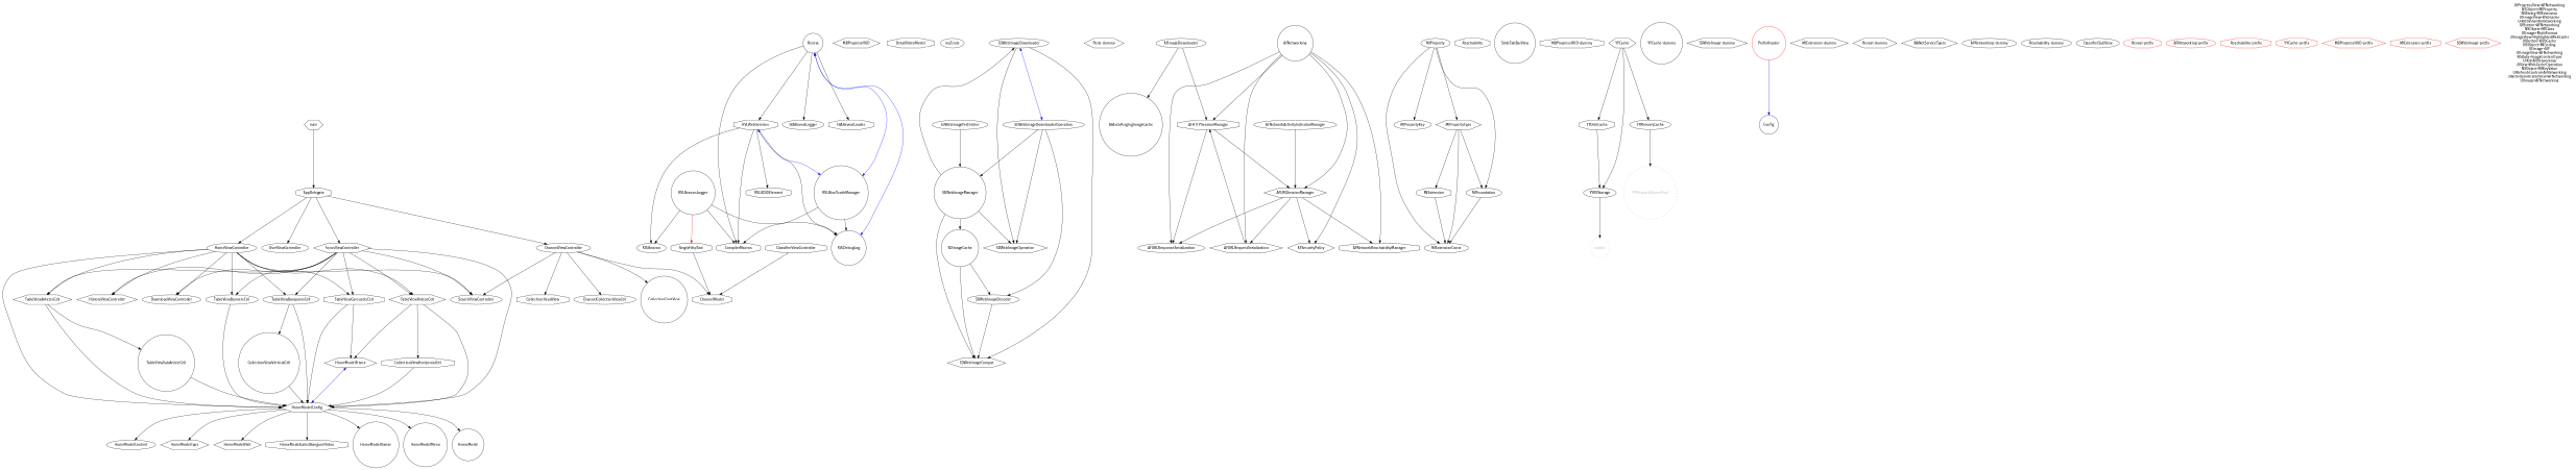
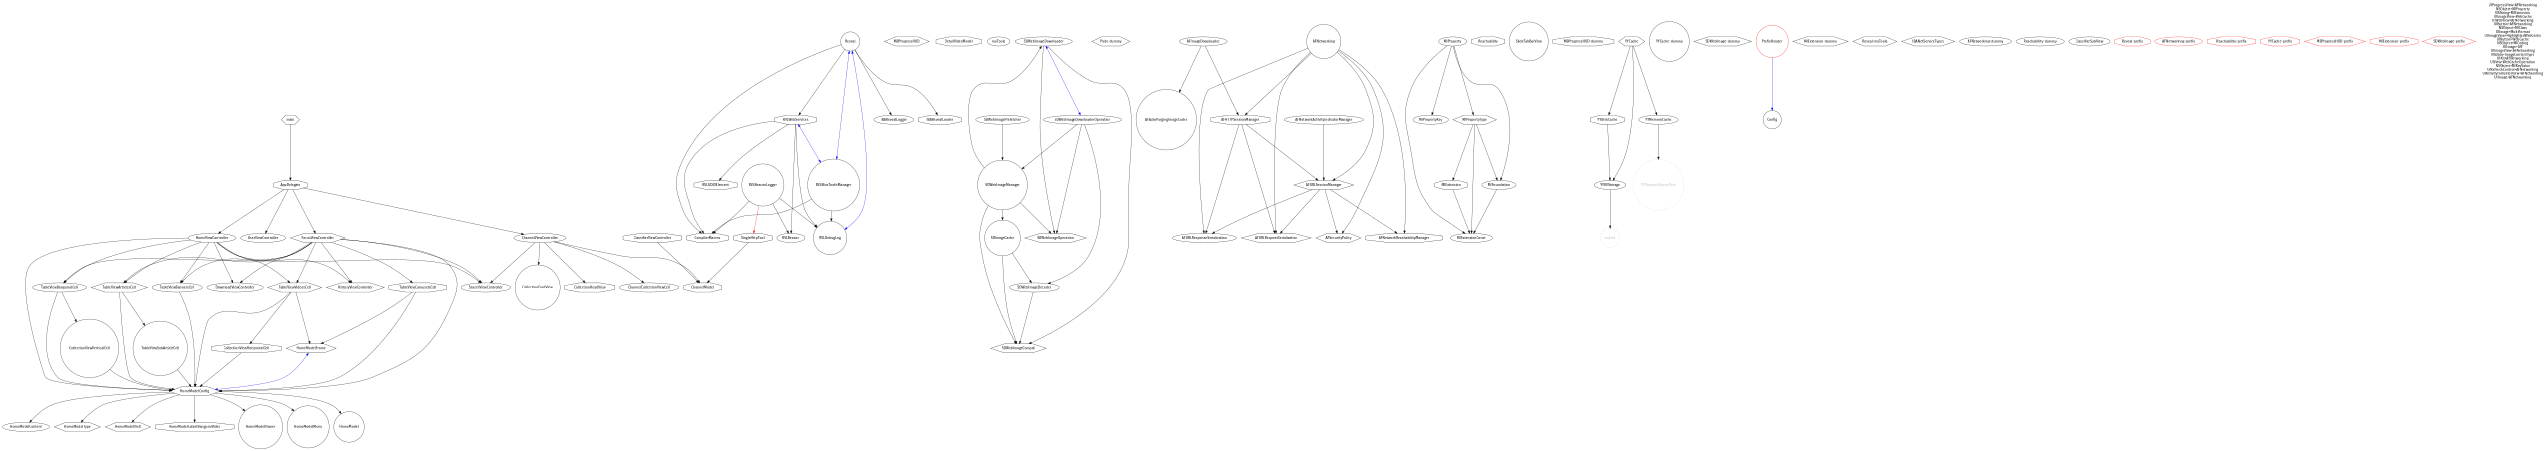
  digraph {
    fontname="Fira Sans"
    node [fontname="Fira Sans" shape=ellipse]
    edge [fontname="Fira Sans"]
    CollectionHeadView [shape=octagon]
    RVLBeaconLogger [shape=circle]
    RVLBeacon
    RVLDebugLog [shape=circle]
    CompilerMacros [shape=octagon]
    SingleHttpTool [shape=octagon]
    MBProgressHUD [shape=hexagon]
    DetailVideoModel [shape=octagon]
    FocusViewController [shape=hexagon]
    DownloadViewController
    TableViewBangumisCell
    TableViewVideosCell [shape=hexagon]
    HomeModelConfig [shape=hexagon]
    HistoryViewController [shape=hexagon]
    TableViewArticlesCell [shape=hexagon]
    TableViewBannersCell
    TableViewCarouselsCell [shape=octagon]
    SearchViewController
    CollectionViewVerticalCell [shape=circle]
    CollectionViewHorizontalCell [shape=octagon]
    HomeModelFrame [shape=hexagon]
    HomeModelContent
    HomeModelType [shape=hexagon]
    HomeModelVisit [shape=hexagon]
    HomeModelLatestBangumiVideo [shape=octagon]
    HomeModelOwner [shape=circle]
    HomeModelMenu [shape=circle]
    HomeModel [shape=circle]
    TableViewSubArticleCell [shape=circle]
    myTools
    SDWebImageCompat [shape=hexagon]
    "Pods-dummy" [shape=hexagon]
    AFAutoPurgingImageCache [shape=circle]
    AFNetworking [shape=circle]
    AFSecurityPolicy [shape=hexagon]
    AFNetworkReachabilityManager [shape=octagon]
    AFURLResponseSerialization
    AFURLRequestSerialization [shape=hexagon]
    AFURLSessionManager [shape=hexagon]
    AFHTTPSessionManager [shape=octagon]
    main [shape=hexagon]
    AppDelegate [shape=octagon]
    HomeViewController
    ChannelViewController
    UserViewController
    ChannelModel [shape=octagon]
    ChannelCollectionViewCell
    CollectionFootView [shape=circle]
    MJExtension [shape=octagon]
    MJExtensionConst
    SDWebImageOperation [shape=hexagon]
    Reachability [shape=octagon]
    SDWebImageDownloader
    SDWebImageDownloaderOperation
    SDWebImageManager [shape=circle]
    SDWebImageDecoder
    SlideTabBarView [shape=circle]
    RVLWebServices [shape=octagon]
    RVLUDIDElement [shape=octagon]
    RVLBlueToothManager [shape=circle]
    AFNetworkActivityIndicatorManager
    ClassifierViewController [shape=octagon]
    "MBProgressHUD-dummy" [shape=octagon]
    YYDiskCache [shape=octagon]
    YYKVStorage
    sqlite3 [color=gray fontcolor=gray shape=circle style=dashed]
    MJProperty
    MJPropertyKey
    MJPropertyType [shape=hexagon]
    MJFoundation
    YYDispatchQueuePool [color=gray fontcolor=gray shape=circle style=dashed]
    YYMemoryCache
    Reveal [shape=circle]
    IBARevealLogger
    IBARevealLoader [shape=octagon]
    "YYCache-dummy" [shape=circle]
    SDImageCache [shape=circle]
    "SDWebImage-dummy" [shape=hexagon]
    Config [shape=circle]
    AFImageDownloader
    "MJExtension-dummy" [shape=hexagon]
-   "Reveal-dummy" [shape=hexagon]
+   "Reveal-dummy" [shape=hexagon label="Reveal-myTools"]
    IBANetServiceTypes [shape=hexagon]
    "AFNetworking-dummy"
    "Reachability-dummy"
    SDWebImagePrefetcher
    YYCache [shape=hexagon]
    ClassifierSubView
    "Reveal-prefix" [color=red shape=octagon]
    "AFNetworking-prefix" [color=red]
    "Reachability-prefix" [color=red shape=octagon]
    "YYCache-prefix" [color=red shape=octagon]
    "MBProgressHUD-prefix" [color=red shape=hexagon]
    "MJExtension-prefix" [color=red shape=octagon]
    "SDWebImage-prefix" [color=red shape=hexagon]
    PrefixHeader [color=red shape=circle]
    n97 [label="UIProgressView+AFNetworking\nNSObject+MJProperty\nNSString+MJExtension\nUIImageView+WebCache\nUIWebView+AFNetworking\nUIButton+AFNetworking\nNSObject+MJClass\nUIImage+MultiFormat\nUIImageView+HighlightedWebCache\nUIButton+WebCache\nNSObject+MJCoding\nUIImage+GIF\nUIImageView+AFNetworking\nNSData+ImageContentType\nUIKit+AFNetworking\nUIView+WebCacheOperation\nNSObject+MJKeyValue\nUIRefreshControl+AFNetworking\nUIActivityIndicatorView+AFNetworking\nUIImage+AFNetworking" shape=plaintext]
    RVLBeaconLogger -> RVLBeacon
    RVLBeaconLogger -> RVLDebugLog
    RVLBeaconLogger -> CompilerMacros
    RVLBeaconLogger -> SingleHttpTool [color=red]
    SingleHttpTool -> ChannelModel
    FocusViewController -> DownloadViewController
    FocusViewController -> TableViewBangumisCell
    FocusViewController -> TableViewVideosCell
    FocusViewController -> HomeModelConfig
    FocusViewController -> HistoryViewController
    FocusViewController -> TableViewArticlesCell
    FocusViewController -> TableViewBannersCell
    FocusViewController -> TableViewCarouselsCell
    FocusViewController -> SearchViewController
    TableViewBangumisCell -> HomeModelConfig
    TableViewBangumisCell -> CollectionViewVerticalCell
    TableViewVideosCell -> HomeModelConfig
    TableViewVideosCell -> CollectionViewHorizontalCell
    TableViewVideosCell -> HomeModelFrame
    HomeModelConfig -> HomeModelContent
    HomeModelConfig -> HomeModelType
    HomeModelConfig -> HomeModelVisit
    HomeModelConfig -> HomeModelLatestBangumiVideo
    HomeModelConfig -> HomeModelOwner
    HomeModelConfig -> HomeModelMenu
    HomeModelConfig -> HomeModel
    TableViewArticlesCell -> HomeModelConfig
    TableViewArticlesCell -> TableViewSubArticleCell
    TableViewBannersCell -> HomeModelConfig
    TableViewCarouselsCell -> HomeModelConfig
    TableViewCarouselsCell -> HomeModelFrame
    CollectionViewVerticalCell -> HomeModelConfig
    CollectionViewHorizontalCell -> HomeModelConfig
    HomeModelFrame -> HomeModelConfig [color=blue dir=both]
    TableViewSubArticleCell -> HomeModelConfig
    AFNetworking -> AFSecurityPolicy
    AFNetworking -> AFNetworkReachabilityManager
    AFNetworking -> AFURLResponseSerialization
    AFNetworking -> AFURLRequestSerialization
    AFNetworking -> AFURLSessionManager
    AFNetworking -> AFHTTPSessionManager
    AFURLSessionManager -> AFSecurityPolicy
    AFURLSessionManager -> AFNetworkReachabilityManager
    AFURLSessionManager -> AFURLResponseSerialization
    AFURLSessionManager -> AFURLRequestSerialization
    AFHTTPSessionManager -> AFURLResponseSerialization
-   AFURLRequestSerialization -> AFHTTPSessionManager
+   AFHTTPSessionManager -> AFURLRequestSerialization
    AFHTTPSessionManager -> AFURLSessionManager
    main -> AppDelegate
    AppDelegate -> FocusViewController
    AppDelegate -> HomeViewController
    AppDelegate -> ChannelViewController
    AppDelegate -> UserViewController
    HomeViewController -> DownloadViewController
    HomeViewController -> TableViewBangumisCell
    HomeViewController -> TableViewVideosCell
    HomeViewController -> HomeModelConfig
    HomeViewController -> HistoryViewController
    HomeViewController -> TableViewArticlesCell
    HomeViewController -> TableViewBannersCell
-   HomeViewController -> TableViewCarouselsCell
    HomeViewController -> SearchViewController
    ChannelViewController -> CollectionHeadView
    ChannelViewController -> SearchViewController
    ChannelViewController -> ChannelModel
    ChannelViewController -> ChannelCollectionViewCell
    ChannelViewController -> CollectionFootView
    MJExtension -> MJExtensionConst
    SDWebImageDownloader -> SDWebImageCompat
    SDWebImageDownloader -> SDWebImageOperation
    SDWebImageDownloader -> SDWebImageDownloaderOperation [color=blue dir=both]
    SDWebImageDownloaderOperation -> SDWebImageOperation
    SDWebImageDownloaderOperation -> SDWebImageManager
    SDWebImageDownloaderOperation -> SDWebImageDecoder
    SDWebImageManager -> SDWebImageCompat
    SDWebImageManager -> SDWebImageOperation
    SDWebImageManager -> SDWebImageDownloader
    SDWebImageManager -> SDImageCache
    SDWebImageDecoder -> SDWebImageCompat
    RVLWebServices -> RVLBeacon
    RVLWebServices -> RVLDebugLog
    RVLWebServices -> CompilerMacros
    RVLWebServices -> RVLUDIDElement
    RVLWebServices -> RVLBlueToothManager [color=blue dir=both]
    RVLBlueToothManager -> RVLDebugLog
    RVLBlueToothManager -> CompilerMacros
    AFNetworkActivityIndicatorManager -> AFURLSessionManager
    ClassifierViewController -> ChannelModel
    YYDiskCache -> YYKVStorage
    YYKVStorage -> sqlite3
    MJProperty -> MJExtensionConst
    MJProperty -> MJPropertyKey
    MJProperty -> MJPropertyType
    MJProperty -> MJFoundation
    MJPropertyType -> MJExtension
    MJPropertyType -> MJExtensionConst
    MJPropertyType -> MJFoundation
    MJFoundation -> MJExtensionConst
    YYMemoryCache -> YYDispatchQueuePool
    Reveal -> RVLDebugLog [color=blue dir=both]
    Reveal -> CompilerMacros
    Reveal -> RVLWebServices
    Reveal -> RVLBlueToothManager [color=blue dir=both]
    Reveal -> IBARevealLogger
    Reveal -> IBARevealLoader
    SDImageCache -> SDWebImageCompat
    SDImageCache -> SDWebImageDecoder
    AFImageDownloader -> AFAutoPurgingImageCache
    AFImageDownloader -> AFHTTPSessionManager
    SDWebImagePrefetcher -> SDWebImageManager
    YYCache -> YYDiskCache
    YYCache -> YYKVStorage
    YYCache -> YYMemoryCache
    PrefixHeader -> Config [color=blue]
  }
